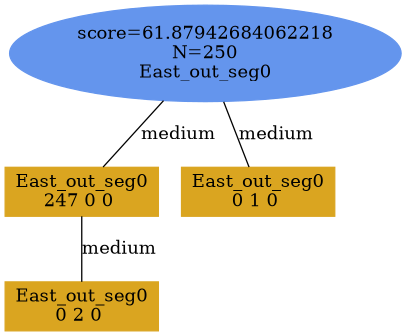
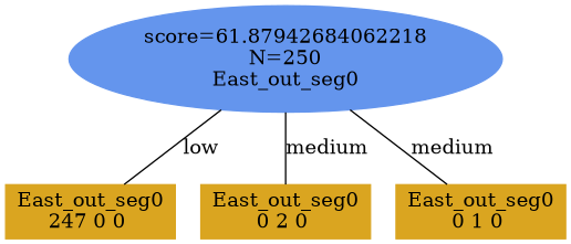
  digraph {
    node [color=goldenrod shape=box style=filled]
    edge [dir=none]
    n1 [color=cornflowerblue label="score=61.87942684062218\nN=250\nEast_out_seg0" shape=ellipse]
    n2 [label="East_out_seg0\n247 0 0 "]
    n3 [label="East_out_seg0\n0 2 0 "]
    n4 [label="East_out_seg0\n0 1 0 "]
    subgraph sub_1 {
      rank=same
      n1
    }
    subgraph sub_2 {
      rank=same
      n2
    }
    subgraph sub_3 {
      rank=same
      n3
    }
    subgraph sub_4 {
      rank=same
      n4
    }
-   n1 -> n2 [label=medium]
-   n2 -> n3 [label=medium]
+   n1 -> n2 [label=low]
+   n1 -> n3 [label=medium]
    n1 -> n4 [label=medium]
  }
